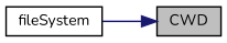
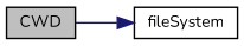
  digraph {
    rankdir=LR
    fontname=Nunito
    node [color=black fontname=Nunito fontsize=10 shape=record style=filled]
    n1 [fillcolor=grey75 fontcolor=black height=0.2 label=CWD width=0.4]
    n2 [fillcolor=white height=0.2 label=fileSystem width=0.4]
-   n2 -> n1 [color=midnightblue fontname=Nunito fontsize=10 labelfontname=Helvetica labelfontsize=10 style=solid]
+   n1 -> n2 [color=midnightblue fontname=Nunito fontsize=10 labelfontname=Helvetica labelfontsize=10 style=solid]
  }
